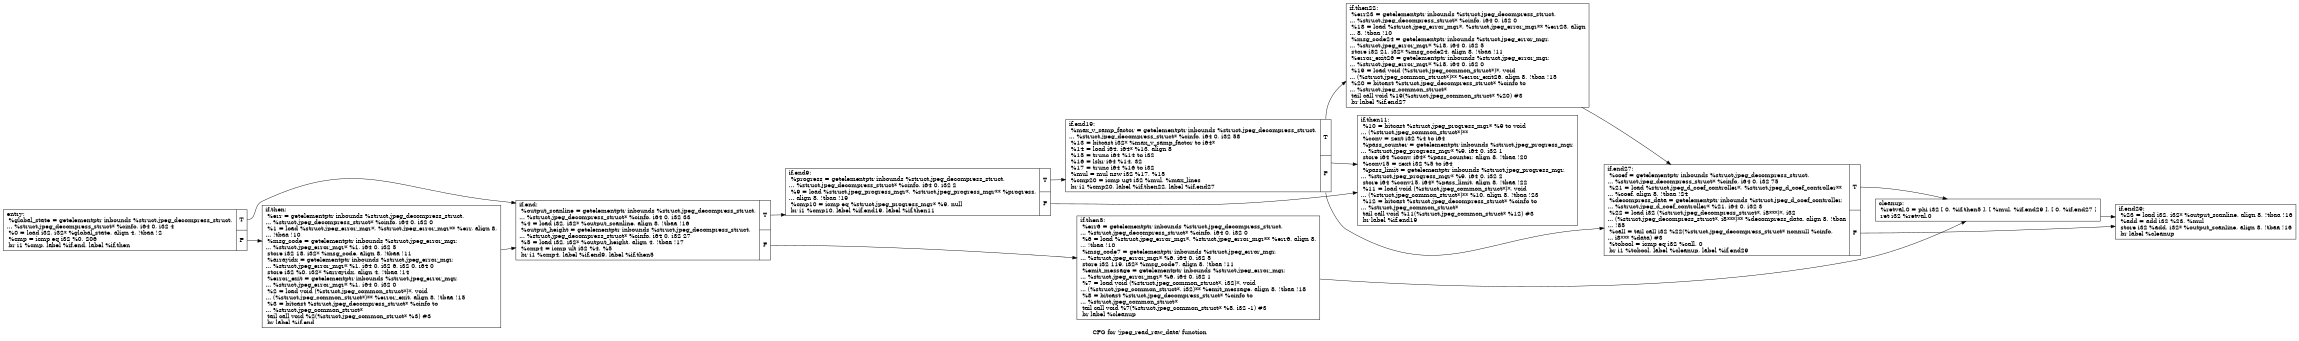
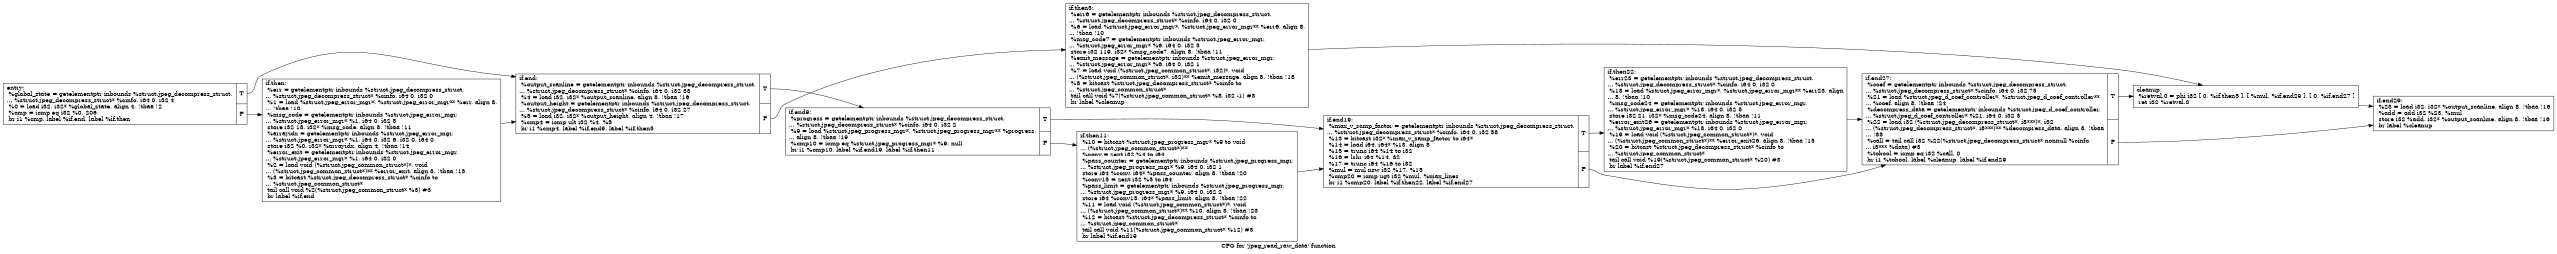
  digraph {
    label="CFG for 'jpeg_read_raw_data' function"
    rankdir=LR
    node [shape=record]
    n1 [label="{entry:\l  %global_state = getelementptr inbounds %struct.jpeg_decompress_struct,\l... %struct.jpeg_decompress_struct* %cinfo, i64 0, i32 4\l  %0 = load i32, i32* %global_state, align 4, !tbaa !2\l  %cmp = icmp eq i32 %0, 206\l  br i1 %cmp, label %if.end, label %if.then\l|{<s0>T|<s1>F}}"]
    n2 [label="{if.end:                                           \l  %output_scanline = getelementptr inbounds %struct.jpeg_decompress_struct,\l... %struct.jpeg_decompress_struct* %cinfo, i64 0, i32 33\l  %4 = load i32, i32* %output_scanline, align 8, !tbaa !16\l  %output_height = getelementptr inbounds %struct.jpeg_decompress_struct,\l... %struct.jpeg_decompress_struct* %cinfo, i64 0, i32 27\l  %5 = load i32, i32* %output_height, align 4, !tbaa !17\l  %cmp4 = icmp ult i32 %4, %5\l  br i1 %cmp4, label %if.end9, label %if.then5\l|{<s0>T|<s1>F}}"]
    n3 [label="{if.then:                                          \l  %err = getelementptr inbounds %struct.jpeg_decompress_struct,\l... %struct.jpeg_decompress_struct* %cinfo, i64 0, i32 0\l  %1 = load %struct.jpeg_error_mgr*, %struct.jpeg_error_mgr** %err, align 8,\l... !tbaa !10\l  %msg_code = getelementptr inbounds %struct.jpeg_error_mgr,\l... %struct.jpeg_error_mgr* %1, i64 0, i32 5\l  store i32 18, i32* %msg_code, align 8, !tbaa !11\l  %arrayidx = getelementptr inbounds %struct.jpeg_error_mgr,\l... %struct.jpeg_error_mgr* %1, i64 0, i32 6, i32 0, i64 0\l  store i32 %0, i32* %arrayidx, align 4, !tbaa !14\l  %error_exit = getelementptr inbounds %struct.jpeg_error_mgr,\l... %struct.jpeg_error_mgr* %1, i64 0, i32 0\l  %2 = load void (%struct.jpeg_common_struct*)*, void\l... (%struct.jpeg_common_struct*)** %error_exit, align 8, !tbaa !15\l  %3 = bitcast %struct.jpeg_decompress_struct* %cinfo to\l... %struct.jpeg_common_struct*\l  tail call void %2(%struct.jpeg_common_struct* %3) #3\l  br label %if.end\l}"]
    n4 [label="{if.end9:                                          \l  %progress = getelementptr inbounds %struct.jpeg_decompress_struct,\l... %struct.jpeg_decompress_struct* %cinfo, i64 0, i32 2\l  %9 = load %struct.jpeg_progress_mgr*, %struct.jpeg_progress_mgr** %progress,\l... align 8, !tbaa !19\l  %cmp10 = icmp eq %struct.jpeg_progress_mgr* %9, null\l  br i1 %cmp10, label %if.end19, label %if.then11\l|{<s0>T|<s1>F}}"]
    n5 [label="{if.then5:                                         \l  %err6 = getelementptr inbounds %struct.jpeg_decompress_struct,\l... %struct.jpeg_decompress_struct* %cinfo, i64 0, i32 0\l  %6 = load %struct.jpeg_error_mgr*, %struct.jpeg_error_mgr** %err6, align 8,\l... !tbaa !10\l  %msg_code7 = getelementptr inbounds %struct.jpeg_error_mgr,\l... %struct.jpeg_error_mgr* %6, i64 0, i32 5\l  store i32 119, i32* %msg_code7, align 8, !tbaa !11\l  %emit_message = getelementptr inbounds %struct.jpeg_error_mgr,\l... %struct.jpeg_error_mgr* %6, i64 0, i32 1\l  %7 = load void (%struct.jpeg_common_struct*, i32)*, void\l... (%struct.jpeg_common_struct*, i32)** %emit_message, align 8, !tbaa !18\l  %8 = bitcast %struct.jpeg_decompress_struct* %cinfo to\l... %struct.jpeg_common_struct*\l  tail call void %7(%struct.jpeg_common_struct* %8, i32 -1) #3\l  br label %cleanup\l}"]
    n6 [label="{if.end19:                                         \l  %max_v_samp_factor = getelementptr inbounds %struct.jpeg_decompress_struct,\l... %struct.jpeg_decompress_struct* %cinfo, i64 0, i32 58\l  %13 = bitcast i32* %max_v_samp_factor to i64*\l  %14 = load i64, i64* %13, align 8\l  %15 = trunc i64 %14 to i32\l  %16 = lshr i64 %14, 32\l  %17 = trunc i64 %16 to i32\l  %mul = mul nsw i32 %17, %15\l  %cmp20 = icmp ugt i32 %mul, %max_lines\l  br i1 %cmp20, label %if.then22, label %if.end27\l|{<s0>T|<s1>F}}"]
    n7 [label="{if.then11:                                        \l  %10 = bitcast %struct.jpeg_progress_mgr* %9 to void\l... (%struct.jpeg_common_struct*)**\l  %conv = zext i32 %4 to i64\l  %pass_counter = getelementptr inbounds %struct.jpeg_progress_mgr,\l... %struct.jpeg_progress_mgr* %9, i64 0, i32 1\l  store i64 %conv, i64* %pass_counter, align 8, !tbaa !20\l  %conv15 = zext i32 %5 to i64\l  %pass_limit = getelementptr inbounds %struct.jpeg_progress_mgr,\l... %struct.jpeg_progress_mgr* %9, i64 0, i32 2\l  store i64 %conv15, i64* %pass_limit, align 8, !tbaa !22\l  %11 = load void (%struct.jpeg_common_struct*)*, void\l... (%struct.jpeg_common_struct*)** %10, align 8, !tbaa !23\l  %12 = bitcast %struct.jpeg_decompress_struct* %cinfo to\l... %struct.jpeg_common_struct*\l  tail call void %11(%struct.jpeg_common_struct* %12) #3\l  br label %if.end19\l}"]
    n8 [label="{cleanup:                                          \l  %retval.0 = phi i32 [ 0, %if.then5 ], [ %mul, %if.end29 ], [ 0, %if.end27 ]\l  ret i32 %retval.0\l}"]
    n9 [label="{if.then22:                                        \l  %err23 = getelementptr inbounds %struct.jpeg_decompress_struct,\l... %struct.jpeg_decompress_struct* %cinfo, i64 0, i32 0\l  %18 = load %struct.jpeg_error_mgr*, %struct.jpeg_error_mgr** %err23, align\l... 8, !tbaa !10\l  %msg_code24 = getelementptr inbounds %struct.jpeg_error_mgr,\l... %struct.jpeg_error_mgr* %18, i64 0, i32 5\l  store i32 21, i32* %msg_code24, align 8, !tbaa !11\l  %error_exit26 = getelementptr inbounds %struct.jpeg_error_mgr,\l... %struct.jpeg_error_mgr* %18, i64 0, i32 0\l  %19 = load void (%struct.jpeg_common_struct*)*, void\l... (%struct.jpeg_common_struct*)** %error_exit26, align 8, !tbaa !15\l  %20 = bitcast %struct.jpeg_decompress_struct* %cinfo to\l... %struct.jpeg_common_struct*\l  tail call void %19(%struct.jpeg_common_struct* %20) #3\l  br label %if.end27\l}"]
    n10 [label="{if.end27:                                         \l  %coef = getelementptr inbounds %struct.jpeg_decompress_struct,\l... %struct.jpeg_decompress_struct* %cinfo, i64 0, i32 75\l  %21 = load %struct.jpeg_d_coef_controller*, %struct.jpeg_d_coef_controller**\l... %coef, align 8, !tbaa !24\l  %decompress_data = getelementptr inbounds %struct.jpeg_d_coef_controller,\l... %struct.jpeg_d_coef_controller* %21, i64 0, i32 3\l  %22 = load i32 (%struct.jpeg_decompress_struct*, i8***)*, i32\l... (%struct.jpeg_decompress_struct*, i8***)** %decompress_data, align 8, !tbaa\l... !85\l  %call = tail call i32 %22(%struct.jpeg_decompress_struct* nonnull %cinfo,\l... i8*** %data) #3\l  %tobool = icmp eq i32 %call, 0\l  br i1 %tobool, label %cleanup, label %if.end29\l|{<s0>T|<s1>F}}"]
    n11 [label="{if.end29:                                         \l  %23 = load i32, i32* %output_scanline, align 8, !tbaa !16\l  %add = add i32 %23, %mul\l  store i32 %add, i32* %output_scanline, align 8, !tbaa !16\l  br label %cleanup\l}"]
    n1 -> n2 [tailport=s0]
    n1 -> n3 [tailport=s1]
    n2 -> n4 [tailport=s0]
    n2 -> n5 [tailport=s1]
    n3 -> n2
    n4 -> n6 [tailport=s0]
    n4 -> n7 [tailport=s1]
    n5 -> n8
    n6 -> n9 [tailport=s0]
    n6 -> n10 [tailport=s1]
-   n6 -> n7
+   n7 -> n6
    n8 -> n11
    n9 -> n10
    n10 -> n8 [tailport=s0]
    n10 -> n11 [tailport=s1]
  }
